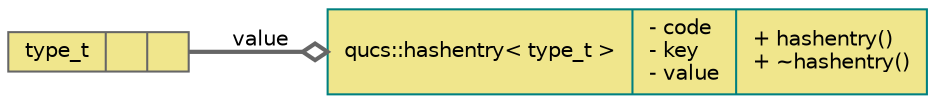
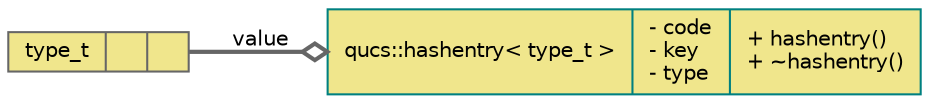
  digraph {
    rankdir=LR
    node [fillcolor=khaki fontname=Helvetica fontsize=10 shape=record style=filled]
-   n1 [color=teal fontcolor=black height=0.2 label="{qucs::hashentry\< type_t \>\n|- code\l- key\l- value\l|+ hashentry()\l+ ~hashentry()\l}" width=0.4]
+   n1 [color=teal fontcolor=black height=0.2 label="{qucs::hashentry\< type_t \>\n|- code\l- key\l- type\l|+ hashentry()\l+ ~hashentry()\l}" width=0.4]
    n2 [color=gray40 height=0.2 label="{type_t\n||}" width=0.4]
    n2 -> n1 [arrowhead=odiamond color=gray40 fontname=Helvetica fontsize=10 label=" value" labelfontname=Helvetica labelfontsize=10 style=bold]
  }
